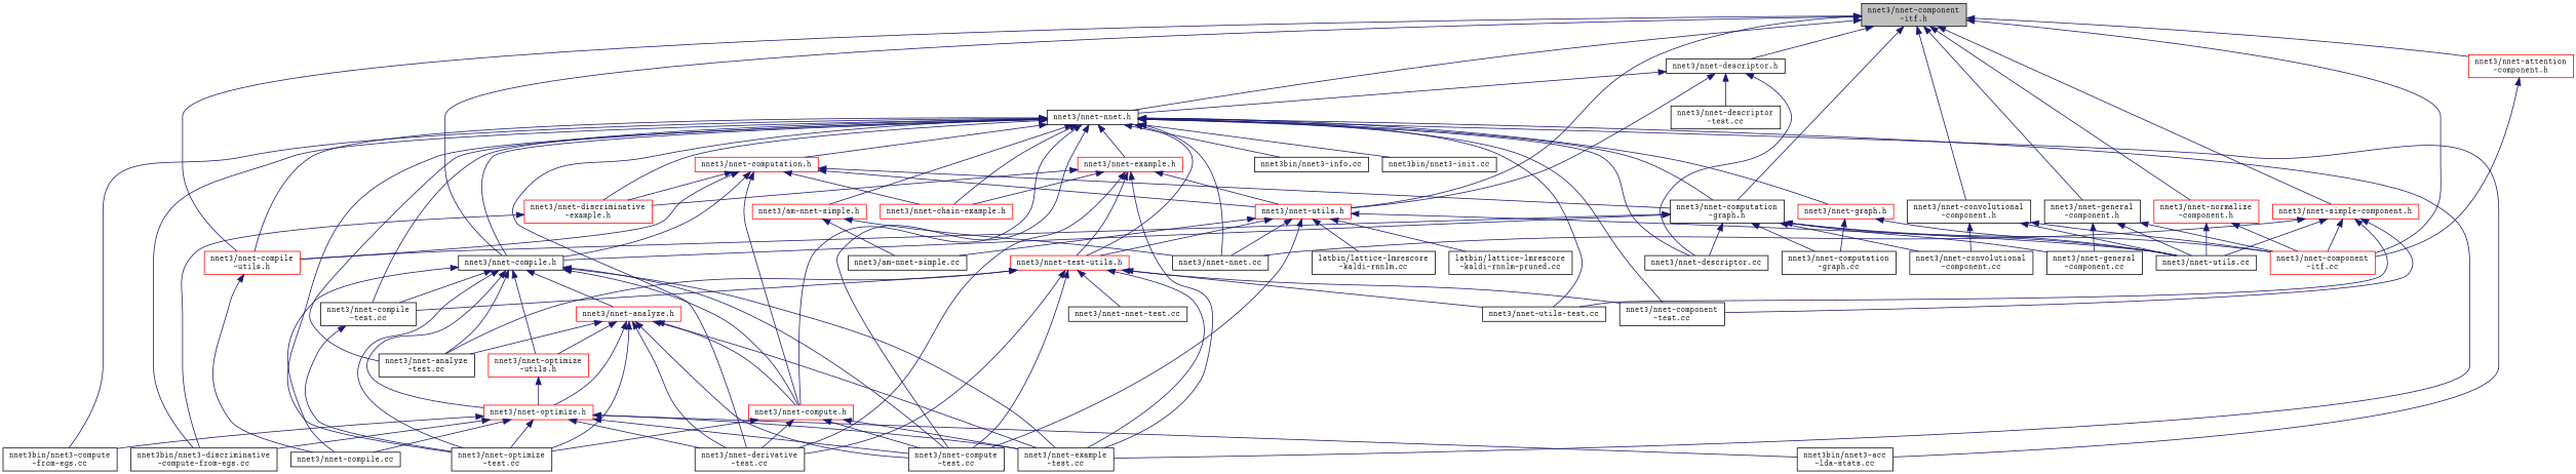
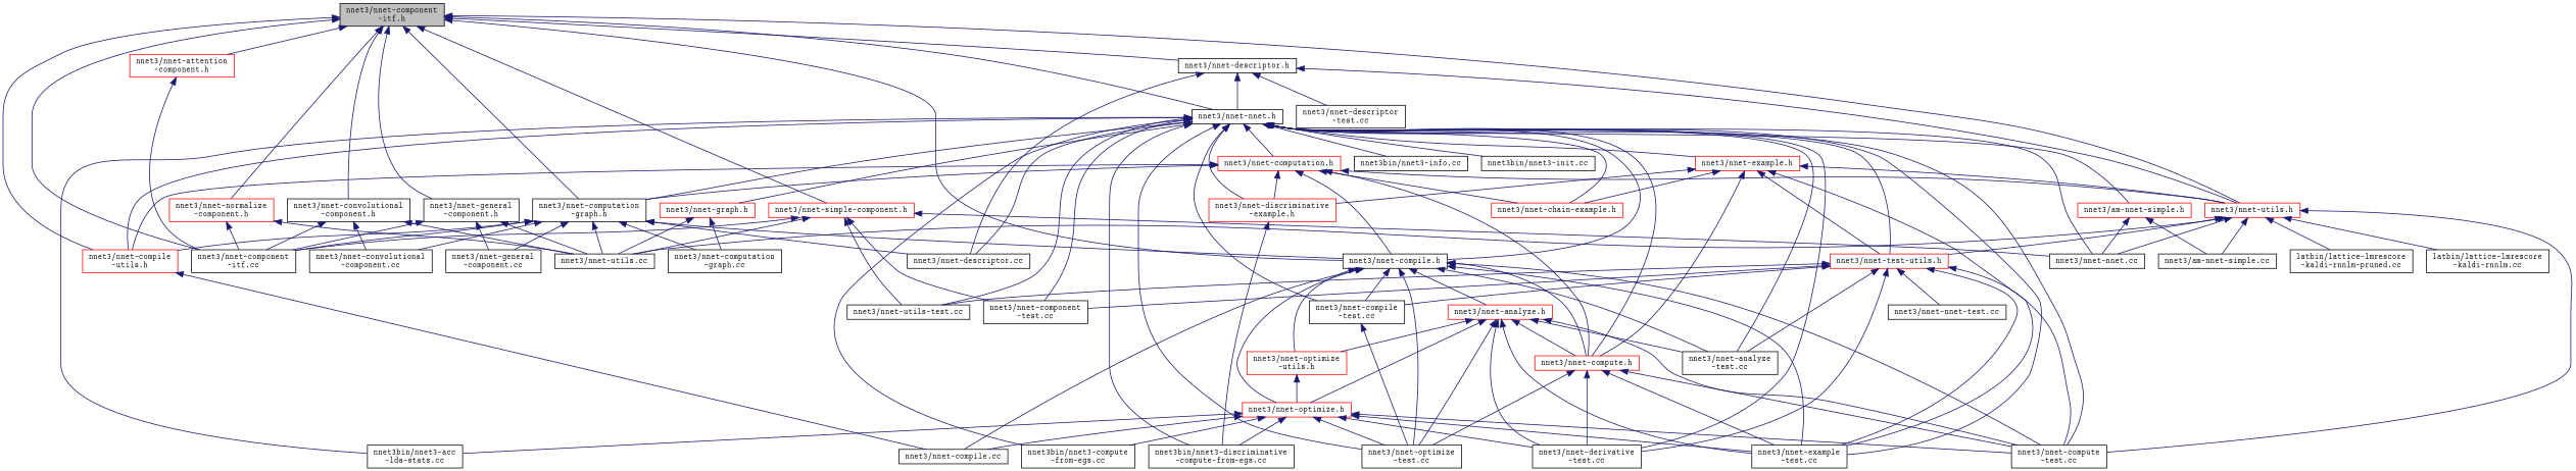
  digraph {
    fontname="Courier Prime"
    node [color=black fillcolor=white fontname="Courier Prime" fontsize=10 shape=record style=filled]
    edge [color=midnightblue dir=back fontname="Courier Prime" fontsize=10 labelfontname=Helvetica labelfontsize=10 style=solid]
    n1 [fillcolor=grey75 fontcolor=black height=0.2 label="nnet3/nnet-component\l-itf.h" width=0.4]
    n2 [height=0.2 label="nnet3/nnet-compile.h" width=0.4]
    n3 [height=0.2 label="nnet3/nnet-nnet.h" width=0.4]
    n4 [height=0.2 label="nnet3/nnet-computation\l-graph.h" width=0.4]
    n5 [color=red height=0.2 label="nnet3/nnet-compile\l-utils.h" width=0.4]
-   n6 [color=red height=0.2 label="nnet3/nnet-component\l-itf.cc" width=0.4]
+   n6 [height=0.2 label="nnet3/nnet-component\l-itf.cc" width=0.4]
    n7 [color=red height=0.2 label="nnet3/nnet-utils.h" width=0.4]
    n8 [height=0.2 label="nnet3/nnet-descriptor.h" width=0.4]
    n9 [color=red height=0.2 label="nnet3/nnet-attention\l-component.h" width=0.4]
    n10 [color=red height=0.2 label="nnet3/nnet-simple-component.h" width=0.4]
    n11 [color=red height=0.2 label="nnet3/nnet-normalize\l-component.h" width=0.4]
    n12 [height=0.2 label="nnet3/nnet-general\l-component.h" width=0.4]
    n13 [height=0.2 label="nnet3/nnet-convolutional\l-component.h" width=0.4]
    n14 [color=red height=0.2 label="nnet3/nnet-optimize.h" width=0.4]
    n15 [height=0.2 label="nnet3/nnet-compile.cc" width=0.4]
    n16 [height=0.2 label="nnet3/nnet-compute\l-test.cc" width=0.4]
    n17 [height=0.2 label="nnet3/nnet-example\l-test.cc" width=0.4]
    n18 [height=0.2 label="nnet3/nnet-optimize\l-test.cc" width=0.4]
    n19 [color=red height=0.2 label="nnet3/nnet-analyze.h" width=0.4]
    n20 [color=red height=0.2 label="nnet3/nnet-optimize\l-utils.h" width=0.4]
    n21 [height=0.2 label="nnet3/nnet-analyze\l-test.cc" width=0.4]
    n22 [height=0.2 label="nnet3/nnet-compile\l-test.cc" width=0.4]
    n23 [color=red height=0.2 label="nnet3/nnet-compute.h" width=0.4]
    n24 [height=0.2 label="nnet3/nnet-derivative\l-test.cc" width=0.4]
    n25 [height=0.2 label="nnet3bin/nnet3-acc\l-lda-stats.cc" width=0.4]
    n26 [height=0.2 label="nnet3bin/nnet3-compute\l-from-egs.cc" width=0.4]
    n27 [height=0.2 label="nnet3bin/nnet3-discriminative\l-compute-from-egs.cc" width=0.4]
    n28 [color=red height=0.2 label="nnet3/nnet-computation.h" width=0.4]
    n29 [height=0.2 label="nnet3/nnet-descriptor.cc" width=0.4]
    n30 [color=red height=0.2 label="nnet3/nnet-test-utils.h" width=0.4]
    n31 [height=0.2 label="nnet3/nnet-component\l-test.cc" width=0.4]
    n32 [height=0.2 label="nnet3/nnet-utils-test.cc" width=0.4]
    n33 [height=0.2 label="nnet3/nnet-nnet.cc" width=0.4]
    n34 [color=red height=0.2 label="nnet3/nnet-chain-example.h" width=0.4]
    n35 [color=red height=0.2 label="nnet3/nnet-discriminative\l-example.h" width=0.4]
    n36 [color=red height=0.2 label="nnet3/nnet-example.h" width=0.4]
    n37 [color=red height=0.2 label="nnet3/am-nnet-simple.h" width=0.4]
    n38 [color=red height=0.2 label="nnet3/nnet-graph.h" width=0.4]
    n39 [height=0.2 label="nnet3bin/nnet3-info.cc" width=0.4]
    n40 [height=0.2 label="nnet3bin/nnet3-init.cc" width=0.4]
    n41 [height=0.2 label="nnet3/nnet-computation\l-graph.cc" width=0.4]
    n42 [height=0.2 label="nnet3/nnet-convolutional\l-component.cc" width=0.4]
    n43 [height=0.2 label="nnet3/nnet-general\l-component.cc" width=0.4]
    n44 [height=0.2 label="nnet3/nnet-utils.cc" width=0.4]
    n45 [height=0.2 label="latbin/lattice-lmrescore\l-kaldi-rnnlm-pruned.cc" width=0.4]
    n46 [height=0.2 label="latbin/lattice-lmrescore\l-kaldi-rnnlm.cc" width=0.4]
    n47 [height=0.2 label="nnet3/am-nnet-simple.cc" width=0.4]
    n48 [height=0.2 label="nnet3/nnet-descriptor\l-test.cc" width=0.4]
    n49 [height=0.2 label="nnet3/nnet-nnet-test.cc" width=0.4]
    n1 -> n2
    n1 -> n3
    n1 -> n4
    n1 -> n5
    n1 -> n6
    n1 -> n7
    n1 -> n8
    n1 -> n9
    n1 -> n10
    n1 -> n11
    n1 -> n12
    n1 -> n13
    n2 -> n14
    n2 -> n15
    n2 -> n16
    n2 -> n17
    n2 -> n18
    n2 -> n19
    n2 -> n20
    n2 -> n21
    n2 -> n22
    n2 -> n23
    n3 -> n2
    n3 -> n4
    n3 -> n5
    n3 -> n16
    n3 -> n17
    n3 -> n18
    n3 -> n21
    n3 -> n22
    n3 -> n23
    n3 -> n24
    n3 -> n25
    n3 -> n26
    n3 -> n27
    n3 -> n28
    n3 -> n29
    n3 -> n30
    n3 -> n31
    n3 -> n32
    n3 -> n33
    n3 -> n34
    n3 -> n35
    n3 -> n36
    n3 -> n37
    n3 -> n38
    n3 -> n39
    n3 -> n40
    n4 -> n2
    n4 -> n5
    n4 -> n6
    n4 -> n29
    n4 -> n41
    n4 -> n42
    n4 -> n43
    n4 -> n44
    n5 -> n15
    n7 -> n16
    n7 -> n30
    n7 -> n33
    n7 -> n44
    n7 -> n45
    n7 -> n46
    n7 -> n47
    n8 -> n3
    n8 -> n7
    n8 -> n29
    n8 -> n48
    n9 -> n6
    n10 -> n6
    n10 -> n31
    n10 -> n32
    n10 -> n33
    n10 -> n44
    n11 -> n6
    n11 -> n44
    n12 -> n6
    n12 -> n43
    n12 -> n44
    n13 -> n6
    n13 -> n42
    n13 -> n44
    n14 -> n15
    n14 -> n16
    n14 -> n17
    n14 -> n18
    n14 -> n24
    n14 -> n25
    n14 -> n26
    n14 -> n27
    n19 -> n14
    n19 -> n16
    n19 -> n17
    n19 -> n18
    n19 -> n20
    n19 -> n21
    n19 -> n23
    n19 -> n24
    n20 -> n14
    n22 -> n18
    n23 -> n16
    n23 -> n17
    n23 -> n18
    n23 -> n24
    n28 -> n2
    n28 -> n4
    n28 -> n5
    n28 -> n7
    n28 -> n23
    n28 -> n34
    n28 -> n35
    n30 -> n16
    n30 -> n17
    n30 -> n21
    n30 -> n22
    n30 -> n24
    n30 -> n31
    n30 -> n32
    n30 -> n49
    n35 -> n27
    n36 -> n7
    n36 -> n17
-   n36 -> n24
+   n36 -> n23
    n36 -> n30
    n36 -> n34
    n36 -> n35
    n37 -> n33
    n37 -> n47
    n38 -> n41
    n38 -> n44
  }
